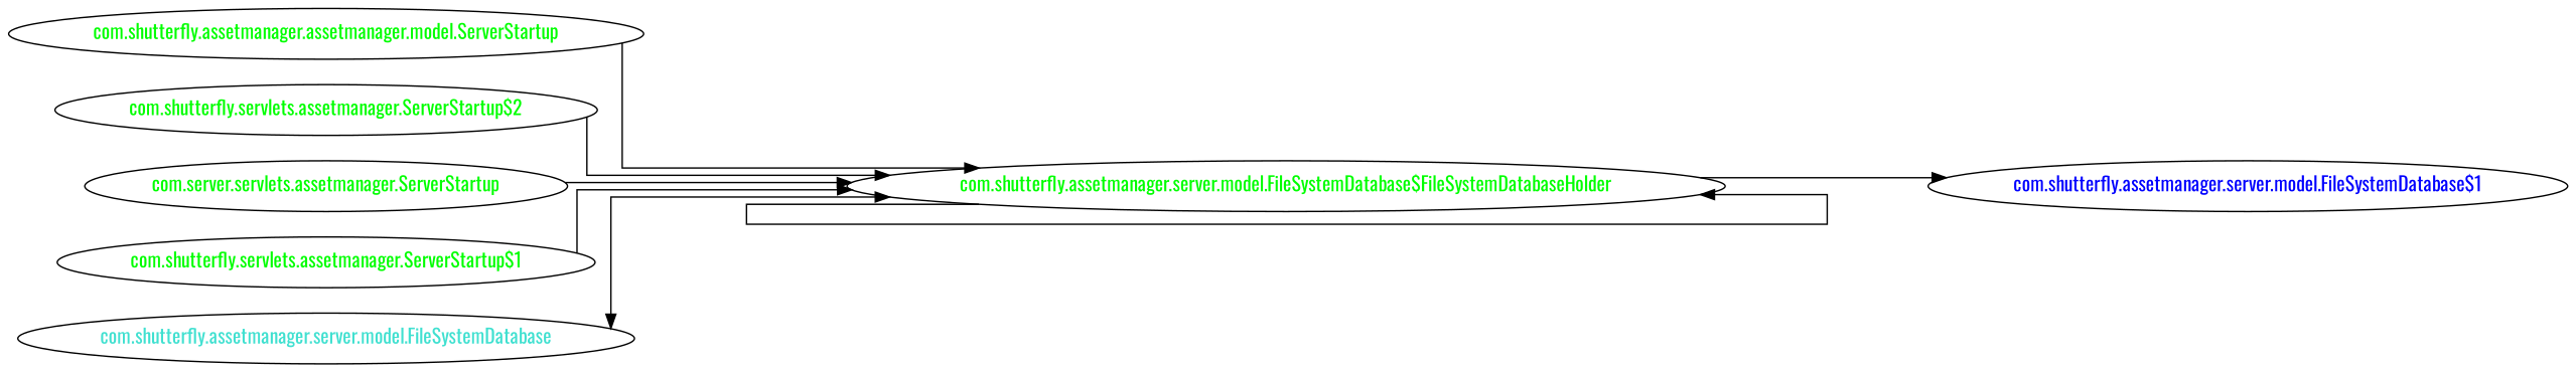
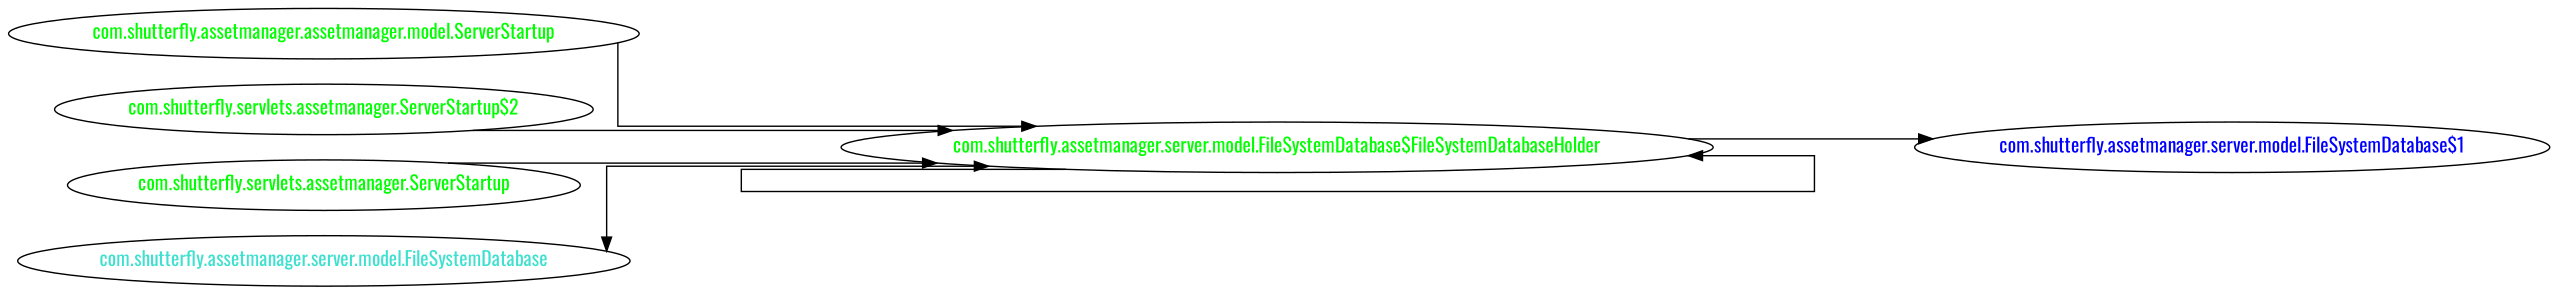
  digraph {
    concentrate=true
    fontname=Oswald
    rankdir=LR
    ranksep=2.0
    splines=ortho
    node [fontcolor=green fontname=Oswald]
    edge [fontname=Oswald]
    "com.shutterfly.assetmanager.server.model.FileSystemDatabase$FileSystemDatabaseHolder"
    "com.shutterfly.assetmanager.server.model.FileSystemDatabase$1" [fontcolor=blue]
    n3 [label="com.shutterfly.assetmanager.assetmanager.model.ServerStartup"]
    "com.shutterfly.servlets.assetmanager.ServerStartup$2"
-   "com.shutterfly.servlets.assetmanager.ServerStartup" [label="com.server.servlets.assetmanager.ServerStartup"]
-   "com.shutterfly.servlets.assetmanager.ServerStartup$1"
+   "com.shutterfly.servlets.assetmanager.ServerStartup"
    "com.shutterfly.assetmanager.server.model.FileSystemDatabase" [fontcolor=turquoise]
    "com.shutterfly.assetmanager.server.model.FileSystemDatabase$FileSystemDatabaseHolder" -> "com.shutterfly.assetmanager.server.model.FileSystemDatabase$FileSystemDatabaseHolder"
    "com.shutterfly.assetmanager.server.model.FileSystemDatabase$FileSystemDatabaseHolder" -> "com.shutterfly.assetmanager.server.model.FileSystemDatabase$1"
    n3 -> "com.shutterfly.assetmanager.server.model.FileSystemDatabase$FileSystemDatabaseHolder"
    "com.shutterfly.servlets.assetmanager.ServerStartup$2" -> "com.shutterfly.assetmanager.server.model.FileSystemDatabase$FileSystemDatabaseHolder"
    "com.shutterfly.servlets.assetmanager.ServerStartup" -> "com.shutterfly.assetmanager.server.model.FileSystemDatabase$FileSystemDatabaseHolder"
-   "com.shutterfly.servlets.assetmanager.ServerStartup$1" -> "com.shutterfly.assetmanager.server.model.FileSystemDatabase$FileSystemDatabaseHolder"
    "com.shutterfly.assetmanager.server.model.FileSystemDatabase" -> "com.shutterfly.assetmanager.server.model.FileSystemDatabase$FileSystemDatabaseHolder" [dir=both]
  }
